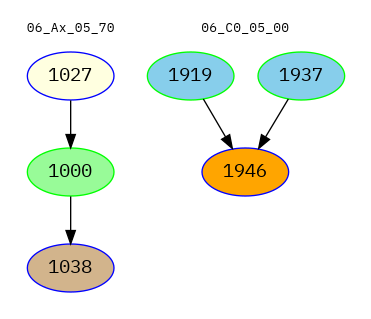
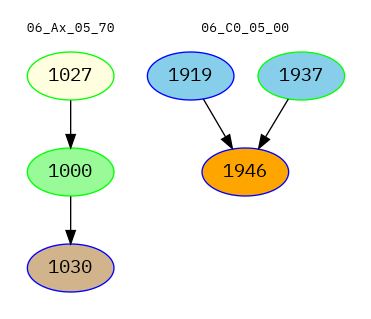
  digraph {
    fontname="IBM Plex Mono"
    node [color=green fillcolor=skyblue fontname="IBM Plex Mono" style=filled]
    edge [color=black fontname="IBM Plex Mono"]
-   n1 [color=blue fillcolor=lightyellow label=1027]
+   n1 [fillcolor=lightyellow label=1027]
    n2 [fillcolor=palegreen label=1000]
-   n3 [color=blue fillcolor=tan label=1038]
+   n3 [color=blue fillcolor=tan label=1030]
    n4 [label=1937]
-   n5 [label=1919]
+   n5 [color=blue label=1919]
    n6 [color=blue fillcolor=orange label=1946]
    subgraph cluster_1 {
      color=white
      fontsize=10
      label="06_Ax_05_70"
      n1
      n2
      n3
    }
    subgraph cluster_2 {
      color=white
      fontsize=10
      label="06_C0_05_00"
      n4
      n5
      n6
    }
    n1 -> n2
    n2 -> n3
    n4 -> n6
    n5 -> n6
  }
